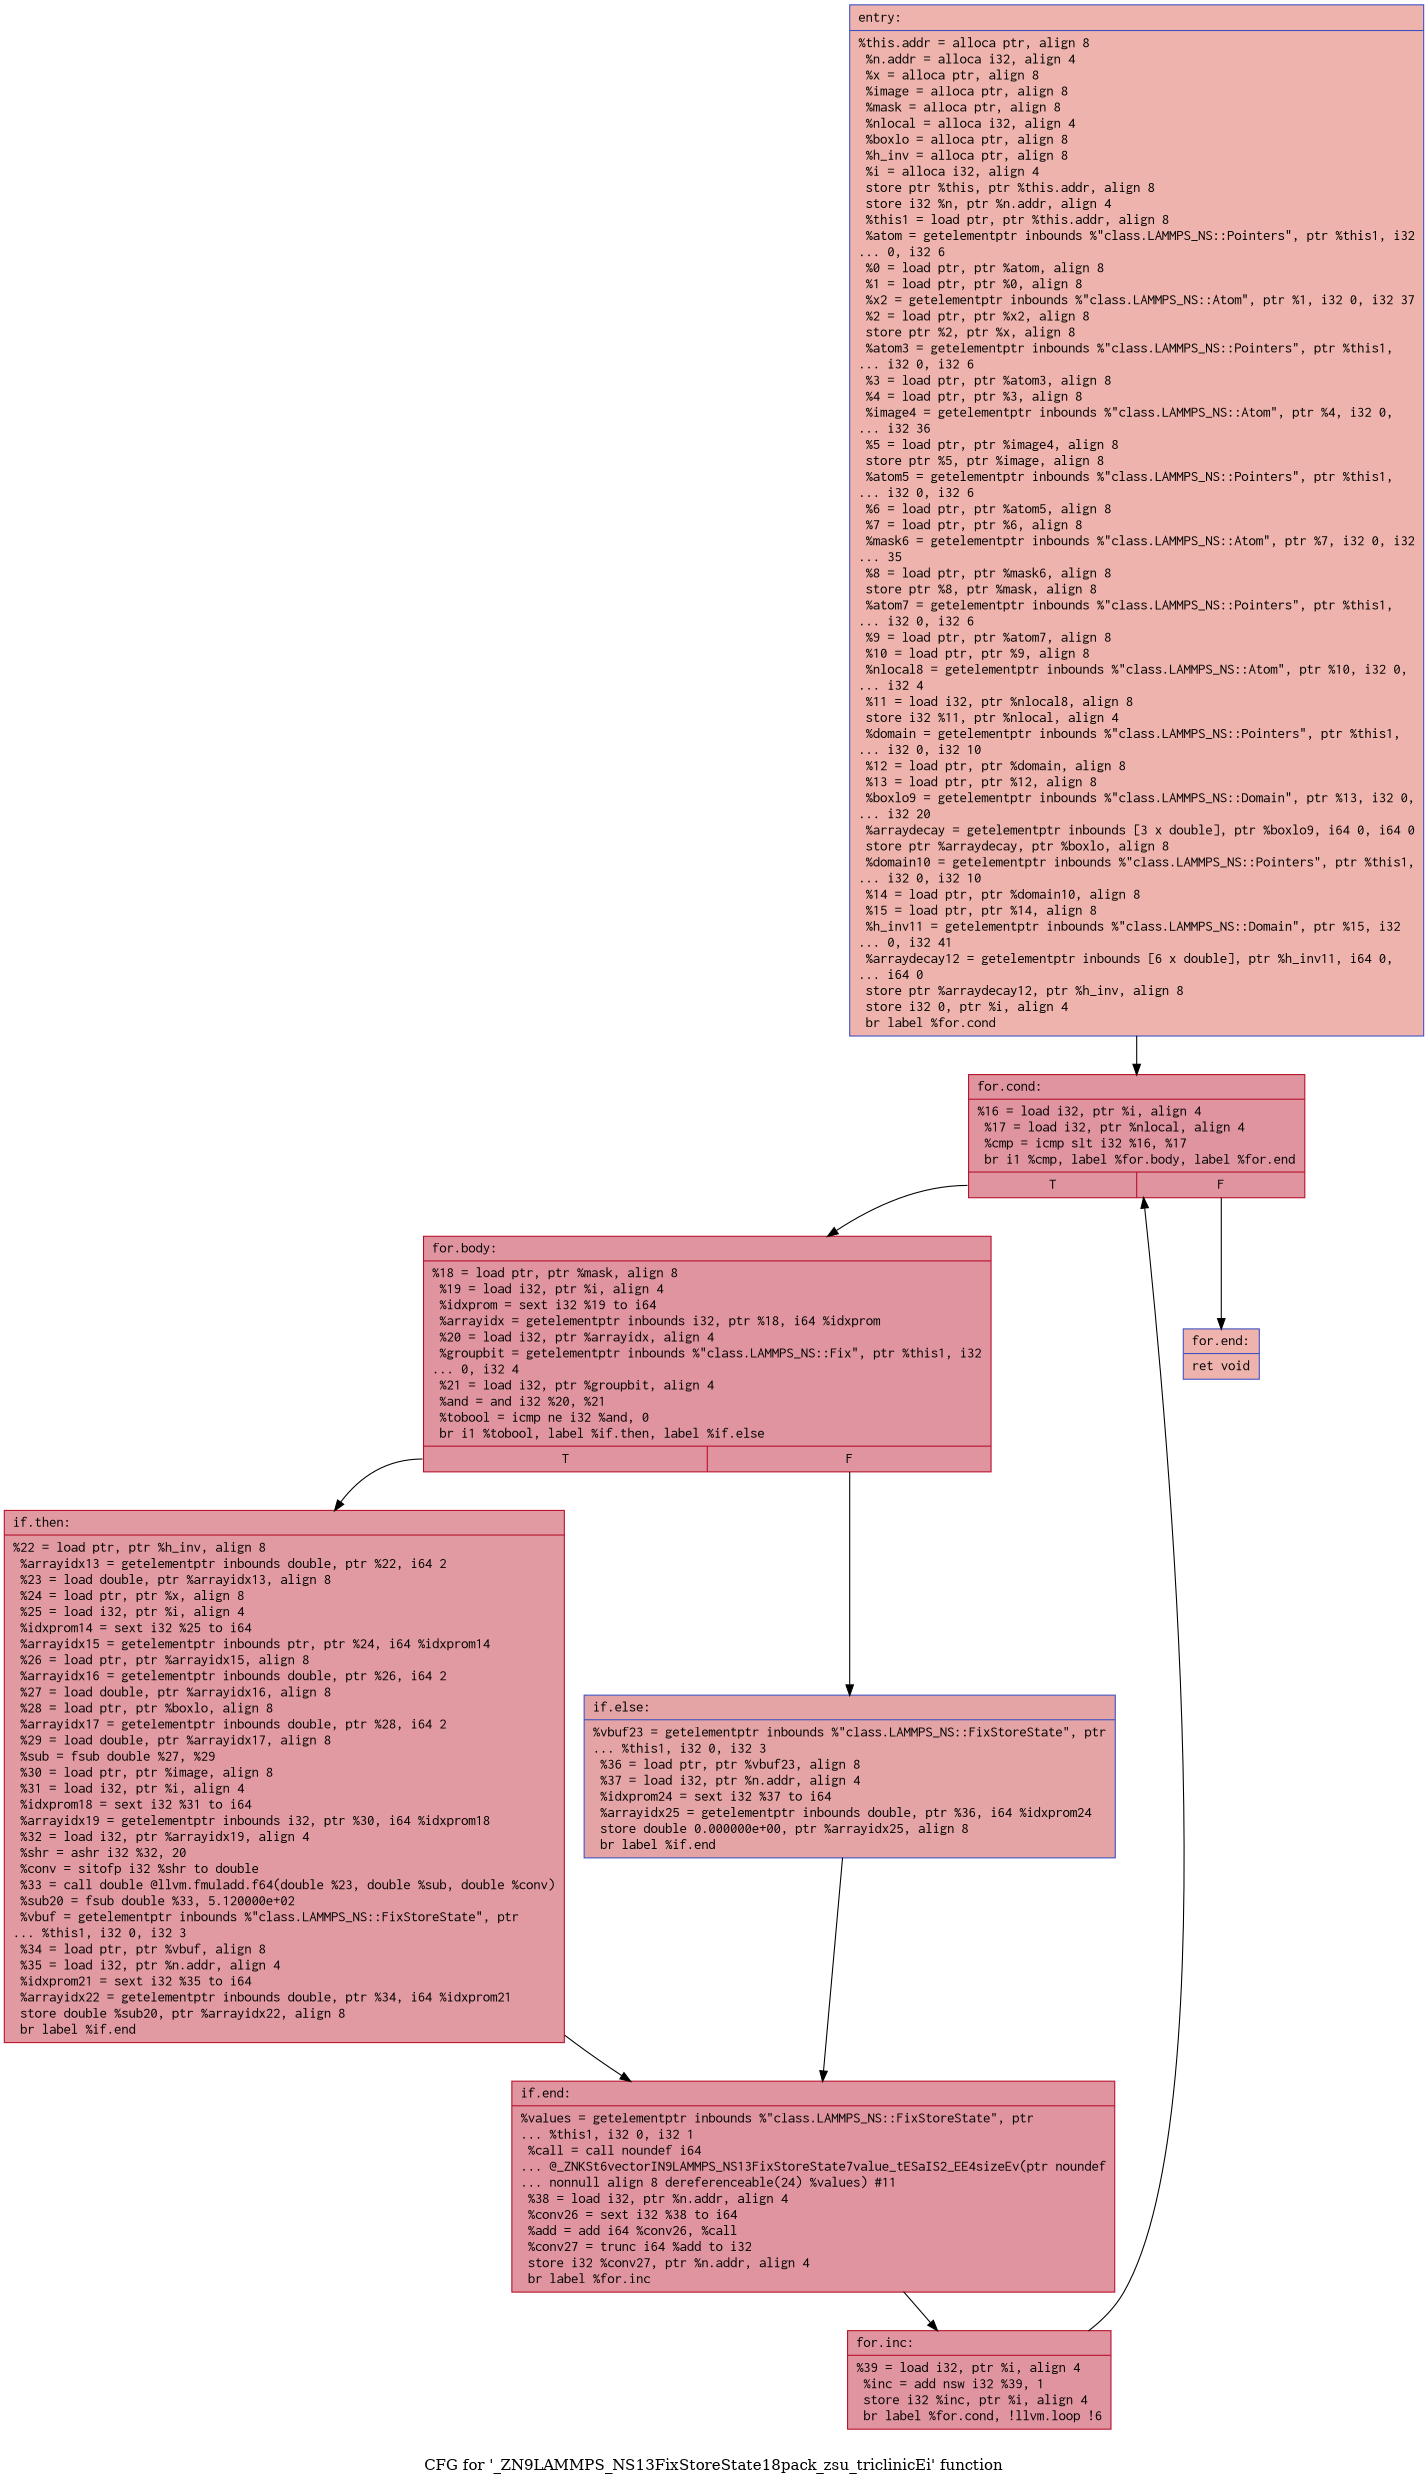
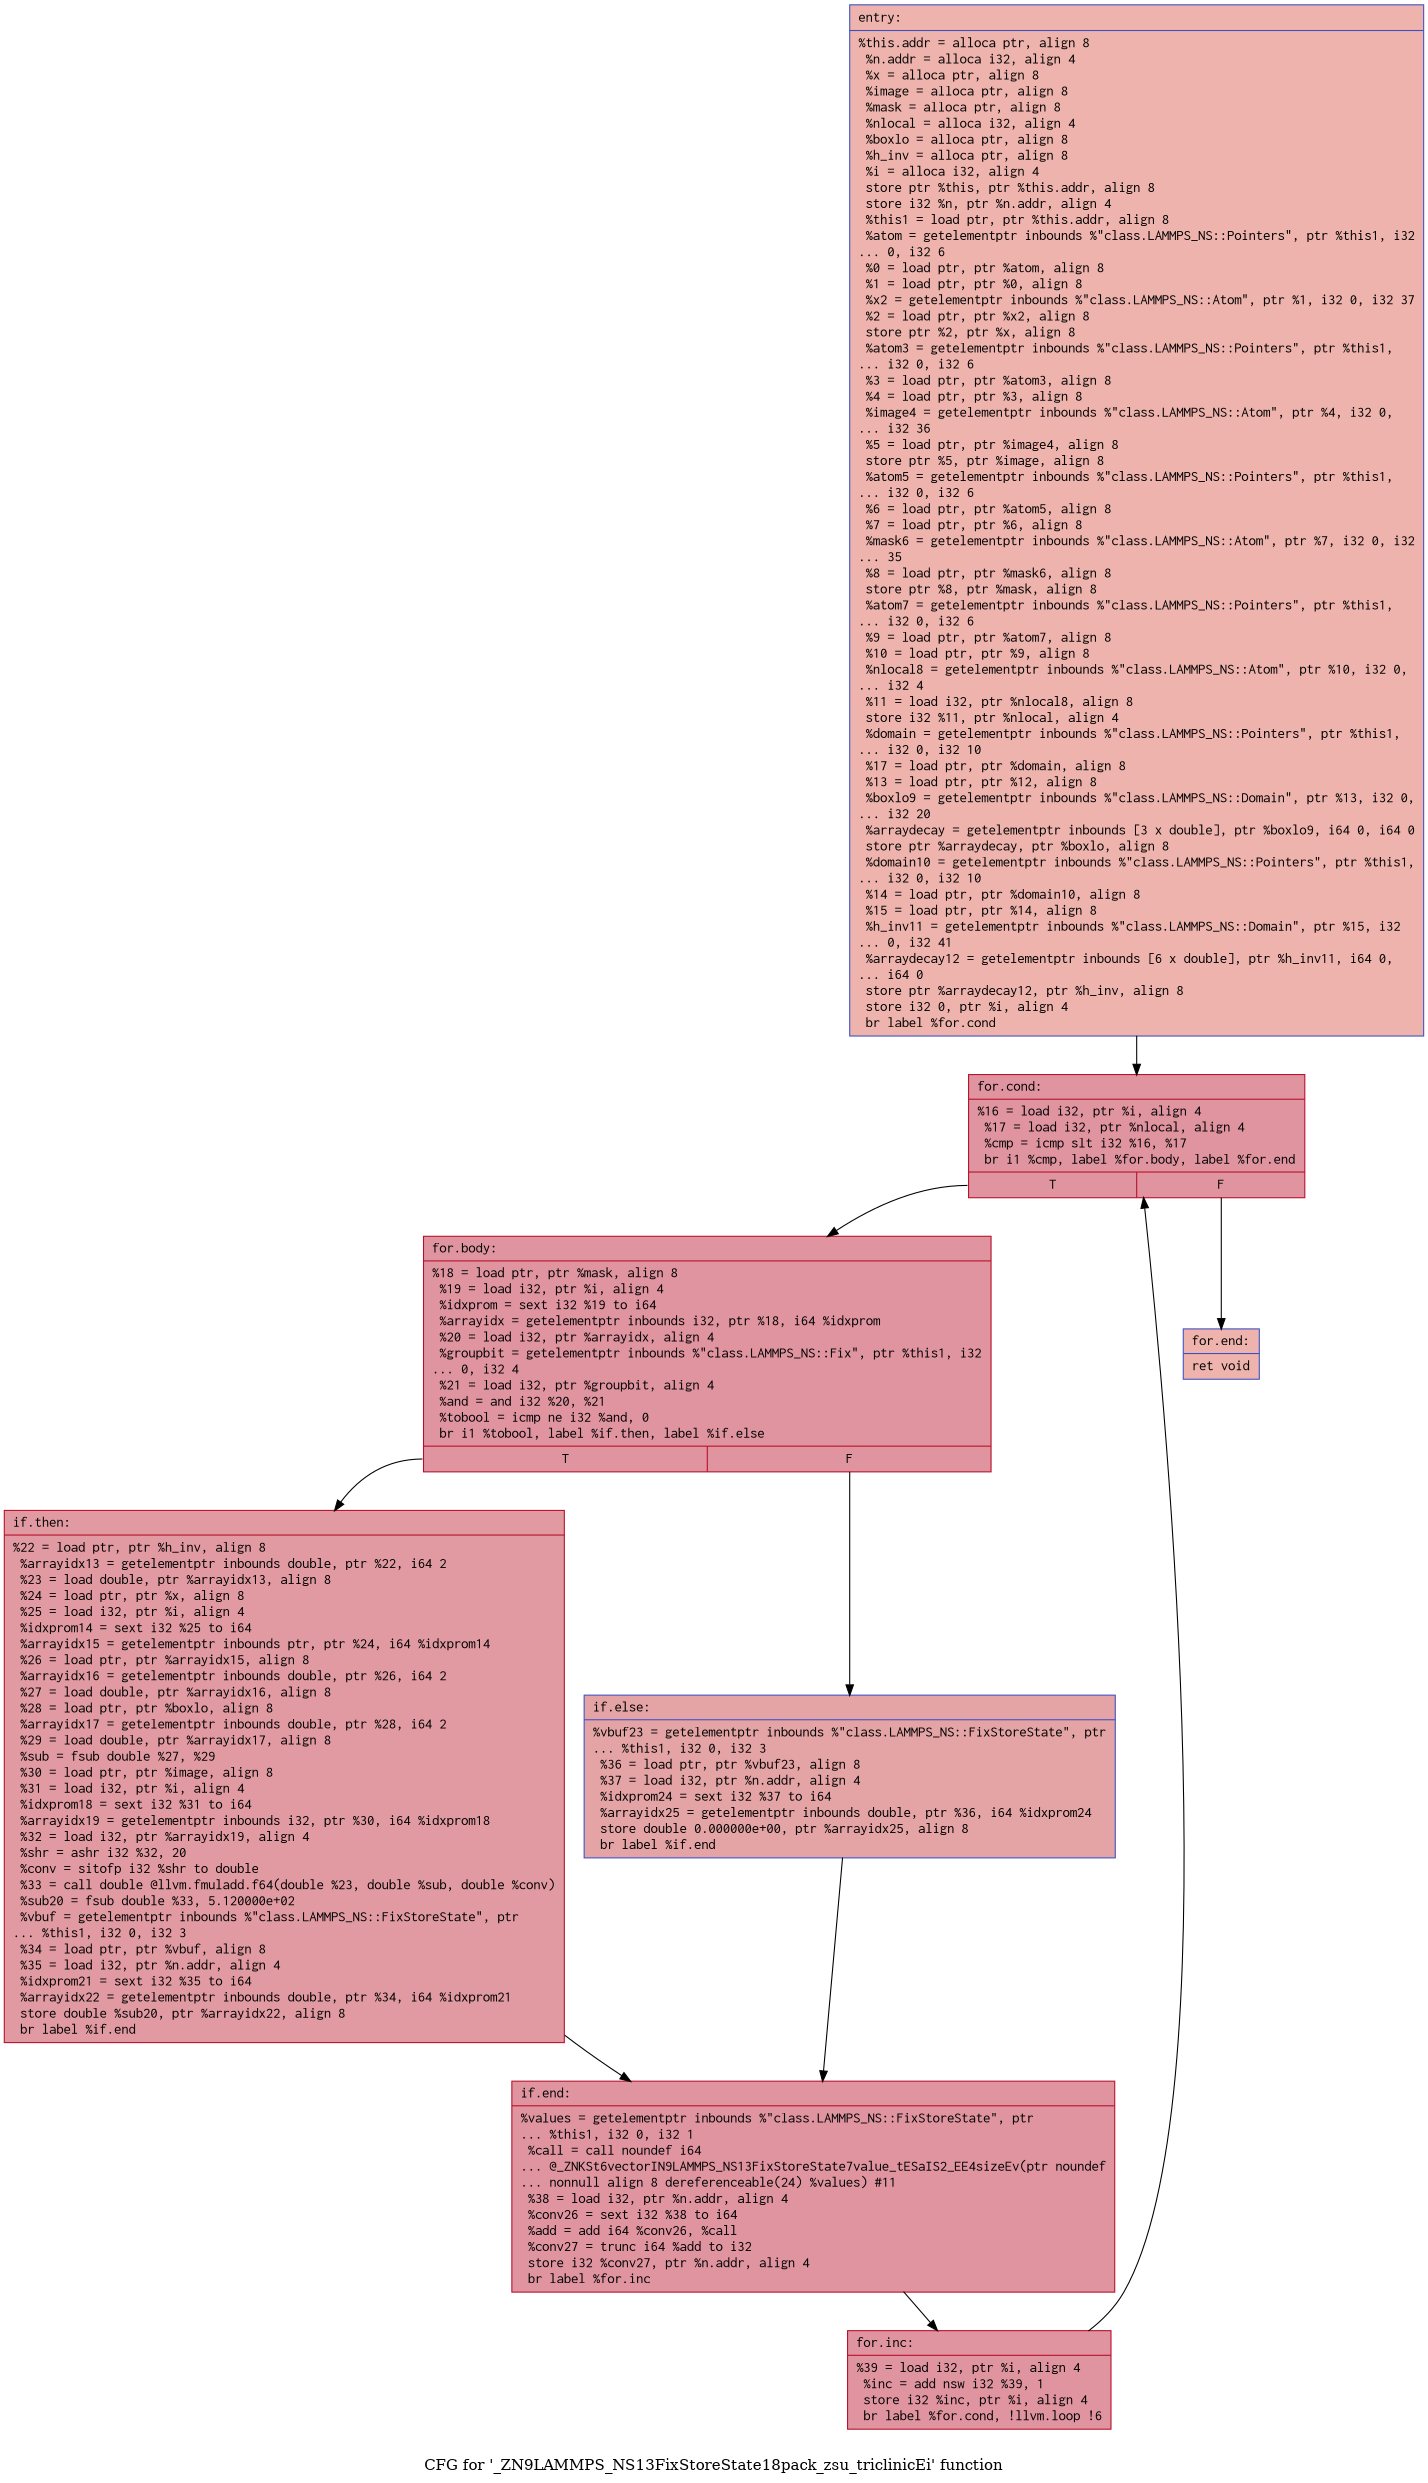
  digraph {
    label="CFG for '_ZN9LAMMPS_NS13FixStoreState18pack_zsu_triclinicEi' function"
    node [color="#b70d28ff" fillcolor="#b70d2870" fontname=Courier shape=record style=filled]
-   n1 [color="#3d50c3ff" fillcolor="#d6524470" label="{entry:\l|  %this.addr = alloca ptr, align 8\l  %n.addr = alloca i32, align 4\l  %x = alloca ptr, align 8\l  %image = alloca ptr, align 8\l  %mask = alloca ptr, align 8\l  %nlocal = alloca i32, align 4\l  %boxlo = alloca ptr, align 8\l  %h_inv = alloca ptr, align 8\l  %i = alloca i32, align 4\l  store ptr %this, ptr %this.addr, align 8\l  store i32 %n, ptr %n.addr, align 4\l  %this1 = load ptr, ptr %this.addr, align 8\l  %atom = getelementptr inbounds %\"class.LAMMPS_NS::Pointers\", ptr %this1, i32\l... 0, i32 6\l  %0 = load ptr, ptr %atom, align 8\l  %1 = load ptr, ptr %0, align 8\l  %x2 = getelementptr inbounds %\"class.LAMMPS_NS::Atom\", ptr %1, i32 0, i32 37\l  %2 = load ptr, ptr %x2, align 8\l  store ptr %2, ptr %x, align 8\l  %atom3 = getelementptr inbounds %\"class.LAMMPS_NS::Pointers\", ptr %this1,\l... i32 0, i32 6\l  %3 = load ptr, ptr %atom3, align 8\l  %4 = load ptr, ptr %3, align 8\l  %image4 = getelementptr inbounds %\"class.LAMMPS_NS::Atom\", ptr %4, i32 0,\l... i32 36\l  %5 = load ptr, ptr %image4, align 8\l  store ptr %5, ptr %image, align 8\l  %atom5 = getelementptr inbounds %\"class.LAMMPS_NS::Pointers\", ptr %this1,\l... i32 0, i32 6\l  %6 = load ptr, ptr %atom5, align 8\l  %7 = load ptr, ptr %6, align 8\l  %mask6 = getelementptr inbounds %\"class.LAMMPS_NS::Atom\", ptr %7, i32 0, i32\l... 35\l  %8 = load ptr, ptr %mask6, align 8\l  store ptr %8, ptr %mask, align 8\l  %atom7 = getelementptr inbounds %\"class.LAMMPS_NS::Pointers\", ptr %this1,\l... i32 0, i32 6\l  %9 = load ptr, ptr %atom7, align 8\l  %10 = load ptr, ptr %9, align 8\l  %nlocal8 = getelementptr inbounds %\"class.LAMMPS_NS::Atom\", ptr %10, i32 0,\l... i32 4\l  %11 = load i32, ptr %nlocal8, align 8\l  store i32 %11, ptr %nlocal, align 4\l  %domain = getelementptr inbounds %\"class.LAMMPS_NS::Pointers\", ptr %this1,\l... i32 0, i32 10\l  %12 = load ptr, ptr %domain, align 8\l  %13 = load ptr, ptr %12, align 8\l  %boxlo9 = getelementptr inbounds %\"class.LAMMPS_NS::Domain\", ptr %13, i32 0,\l... i32 20\l  %arraydecay = getelementptr inbounds [3 x double], ptr %boxlo9, i64 0, i64 0\l  store ptr %arraydecay, ptr %boxlo, align 8\l  %domain10 = getelementptr inbounds %\"class.LAMMPS_NS::Pointers\", ptr %this1,\l... i32 0, i32 10\l  %14 = load ptr, ptr %domain10, align 8\l  %15 = load ptr, ptr %14, align 8\l  %h_inv11 = getelementptr inbounds %\"class.LAMMPS_NS::Domain\", ptr %15, i32\l... 0, i32 41\l  %arraydecay12 = getelementptr inbounds [6 x double], ptr %h_inv11, i64 0,\l... i64 0\l  store ptr %arraydecay12, ptr %h_inv, align 8\l  store i32 0, ptr %i, align 4\l  br label %for.cond\l}"]
+   n1 [color="#3d50c3ff" fillcolor="#d6524470" label="{entry:\l|  %this.addr = alloca ptr, align 8\l  %n.addr = alloca i32, align 4\l  %x = alloca ptr, align 8\l  %image = alloca ptr, align 8\l  %mask = alloca ptr, align 8\l  %nlocal = alloca i32, align 4\l  %boxlo = alloca ptr, align 8\l  %h_inv = alloca ptr, align 8\l  %i = alloca i32, align 4\l  store ptr %this, ptr %this.addr, align 8\l  store i32 %n, ptr %n.addr, align 4\l  %this1 = load ptr, ptr %this.addr, align 8\l  %atom = getelementptr inbounds %\"class.LAMMPS_NS::Pointers\", ptr %this1, i32\l... 0, i32 6\l  %0 = load ptr, ptr %atom, align 8\l  %1 = load ptr, ptr %0, align 8\l  %x2 = getelementptr inbounds %\"class.LAMMPS_NS::Atom\", ptr %1, i32 0, i32 37\l  %2 = load ptr, ptr %x2, align 8\l  store ptr %2, ptr %x, align 8\l  %atom3 = getelementptr inbounds %\"class.LAMMPS_NS::Pointers\", ptr %this1,\l... i32 0, i32 6\l  %3 = load ptr, ptr %atom3, align 8\l  %4 = load ptr, ptr %3, align 8\l  %image4 = getelementptr inbounds %\"class.LAMMPS_NS::Atom\", ptr %4, i32 0,\l... i32 36\l  %5 = load ptr, ptr %image4, align 8\l  store ptr %5, ptr %image, align 8\l  %atom5 = getelementptr inbounds %\"class.LAMMPS_NS::Pointers\", ptr %this1,\l... i32 0, i32 6\l  %6 = load ptr, ptr %atom5, align 8\l  %7 = load ptr, ptr %6, align 8\l  %mask6 = getelementptr inbounds %\"class.LAMMPS_NS::Atom\", ptr %7, i32 0, i32\l... 35\l  %8 = load ptr, ptr %mask6, align 8\l  store ptr %8, ptr %mask, align 8\l  %atom7 = getelementptr inbounds %\"class.LAMMPS_NS::Pointers\", ptr %this1,\l... i32 0, i32 6\l  %9 = load ptr, ptr %atom7, align 8\l  %10 = load ptr, ptr %9, align 8\l  %nlocal8 = getelementptr inbounds %\"class.LAMMPS_NS::Atom\", ptr %10, i32 0,\l... i32 4\l  %11 = load i32, ptr %nlocal8, align 8\l  store i32 %11, ptr %nlocal, align 4\l  %domain = getelementptr inbounds %\"class.LAMMPS_NS::Pointers\", ptr %this1,\l... i32 0, i32 10\l  %17 = load ptr, ptr %domain, align 8\l  %13 = load ptr, ptr %12, align 8\l  %boxlo9 = getelementptr inbounds %\"class.LAMMPS_NS::Domain\", ptr %13, i32 0,\l... i32 20\l  %arraydecay = getelementptr inbounds [3 x double], ptr %boxlo9, i64 0, i64 0\l  store ptr %arraydecay, ptr %boxlo, align 8\l  %domain10 = getelementptr inbounds %\"class.LAMMPS_NS::Pointers\", ptr %this1,\l... i32 0, i32 10\l  %14 = load ptr, ptr %domain10, align 8\l  %15 = load ptr, ptr %14, align 8\l  %h_inv11 = getelementptr inbounds %\"class.LAMMPS_NS::Domain\", ptr %15, i32\l... 0, i32 41\l  %arraydecay12 = getelementptr inbounds [6 x double], ptr %h_inv11, i64 0,\l... i64 0\l  store ptr %arraydecay12, ptr %h_inv, align 8\l  store i32 0, ptr %i, align 4\l  br label %for.cond\l}"]
    n2 [label="{for.cond:\l|  %16 = load i32, ptr %i, align 4\l  %17 = load i32, ptr %nlocal, align 4\l  %cmp = icmp slt i32 %16, %17\l  br i1 %cmp, label %for.body, label %for.end\l|{<s0>T|<s1>F}}"]
    n3 [label="{for.body:\l|  %18 = load ptr, ptr %mask, align 8\l  %19 = load i32, ptr %i, align 4\l  %idxprom = sext i32 %19 to i64\l  %arrayidx = getelementptr inbounds i32, ptr %18, i64 %idxprom\l  %20 = load i32, ptr %arrayidx, align 4\l  %groupbit = getelementptr inbounds %\"class.LAMMPS_NS::Fix\", ptr %this1, i32\l... 0, i32 4\l  %21 = load i32, ptr %groupbit, align 4\l  %and = and i32 %20, %21\l  %tobool = icmp ne i32 %and, 0\l  br i1 %tobool, label %if.then, label %if.else\l|{<s0>T|<s1>F}}"]
    n4 [color="#3d50c3ff" fillcolor="#d6524470" label="{for.end:\l|  ret void\l}"]
    n5 [fillcolor="#bb1b2c70" label="{if.then:\l|  %22 = load ptr, ptr %h_inv, align 8\l  %arrayidx13 = getelementptr inbounds double, ptr %22, i64 2\l  %23 = load double, ptr %arrayidx13, align 8\l  %24 = load ptr, ptr %x, align 8\l  %25 = load i32, ptr %i, align 4\l  %idxprom14 = sext i32 %25 to i64\l  %arrayidx15 = getelementptr inbounds ptr, ptr %24, i64 %idxprom14\l  %26 = load ptr, ptr %arrayidx15, align 8\l  %arrayidx16 = getelementptr inbounds double, ptr %26, i64 2\l  %27 = load double, ptr %arrayidx16, align 8\l  %28 = load ptr, ptr %boxlo, align 8\l  %arrayidx17 = getelementptr inbounds double, ptr %28, i64 2\l  %29 = load double, ptr %arrayidx17, align 8\l  %sub = fsub double %27, %29\l  %30 = load ptr, ptr %image, align 8\l  %31 = load i32, ptr %i, align 4\l  %idxprom18 = sext i32 %31 to i64\l  %arrayidx19 = getelementptr inbounds i32, ptr %30, i64 %idxprom18\l  %32 = load i32, ptr %arrayidx19, align 4\l  %shr = ashr i32 %32, 20\l  %conv = sitofp i32 %shr to double\l  %33 = call double @llvm.fmuladd.f64(double %23, double %sub, double %conv)\l  %sub20 = fsub double %33, 5.120000e+02\l  %vbuf = getelementptr inbounds %\"class.LAMMPS_NS::FixStoreState\", ptr\l... %this1, i32 0, i32 3\l  %34 = load ptr, ptr %vbuf, align 8\l  %35 = load i32, ptr %n.addr, align 4\l  %idxprom21 = sext i32 %35 to i64\l  %arrayidx22 = getelementptr inbounds double, ptr %34, i64 %idxprom21\l  store double %sub20, ptr %arrayidx22, align 8\l  br label %if.end\l}"]
    n6 [color="#3d50c3ff" fillcolor="#c32e3170" label="{if.else:\l|  %vbuf23 = getelementptr inbounds %\"class.LAMMPS_NS::FixStoreState\", ptr\l... %this1, i32 0, i32 3\l  %36 = load ptr, ptr %vbuf23, align 8\l  %37 = load i32, ptr %n.addr, align 4\l  %idxprom24 = sext i32 %37 to i64\l  %arrayidx25 = getelementptr inbounds double, ptr %36, i64 %idxprom24\l  store double 0.000000e+00, ptr %arrayidx25, align 8\l  br label %if.end\l}"]
    n7 [label="{if.end:\l|  %values = getelementptr inbounds %\"class.LAMMPS_NS::FixStoreState\", ptr\l... %this1, i32 0, i32 1\l  %call = call noundef i64\l... @_ZNKSt6vectorIN9LAMMPS_NS13FixStoreState7value_tESaIS2_EE4sizeEv(ptr noundef\l... nonnull align 8 dereferenceable(24) %values) #11\l  %38 = load i32, ptr %n.addr, align 4\l  %conv26 = sext i32 %38 to i64\l  %add = add i64 %conv26, %call\l  %conv27 = trunc i64 %add to i32\l  store i32 %conv27, ptr %n.addr, align 4\l  br label %for.inc\l}"]
    n8 [label="{for.inc:\l|  %39 = load i32, ptr %i, align 4\l  %inc = add nsw i32 %39, 1\l  store i32 %inc, ptr %i, align 4\l  br label %for.cond, !llvm.loop !6\l}"]
    n1 -> n2
    n2 -> n3 [tailport=s0]
    n2 -> n4 [tailport=s1]
    n3 -> n5 [tailport=s0]
    n3 -> n6 [tailport=s1]
    n5 -> n7
    n6 -> n7
    n7 -> n8
    n8 -> n2
  }
